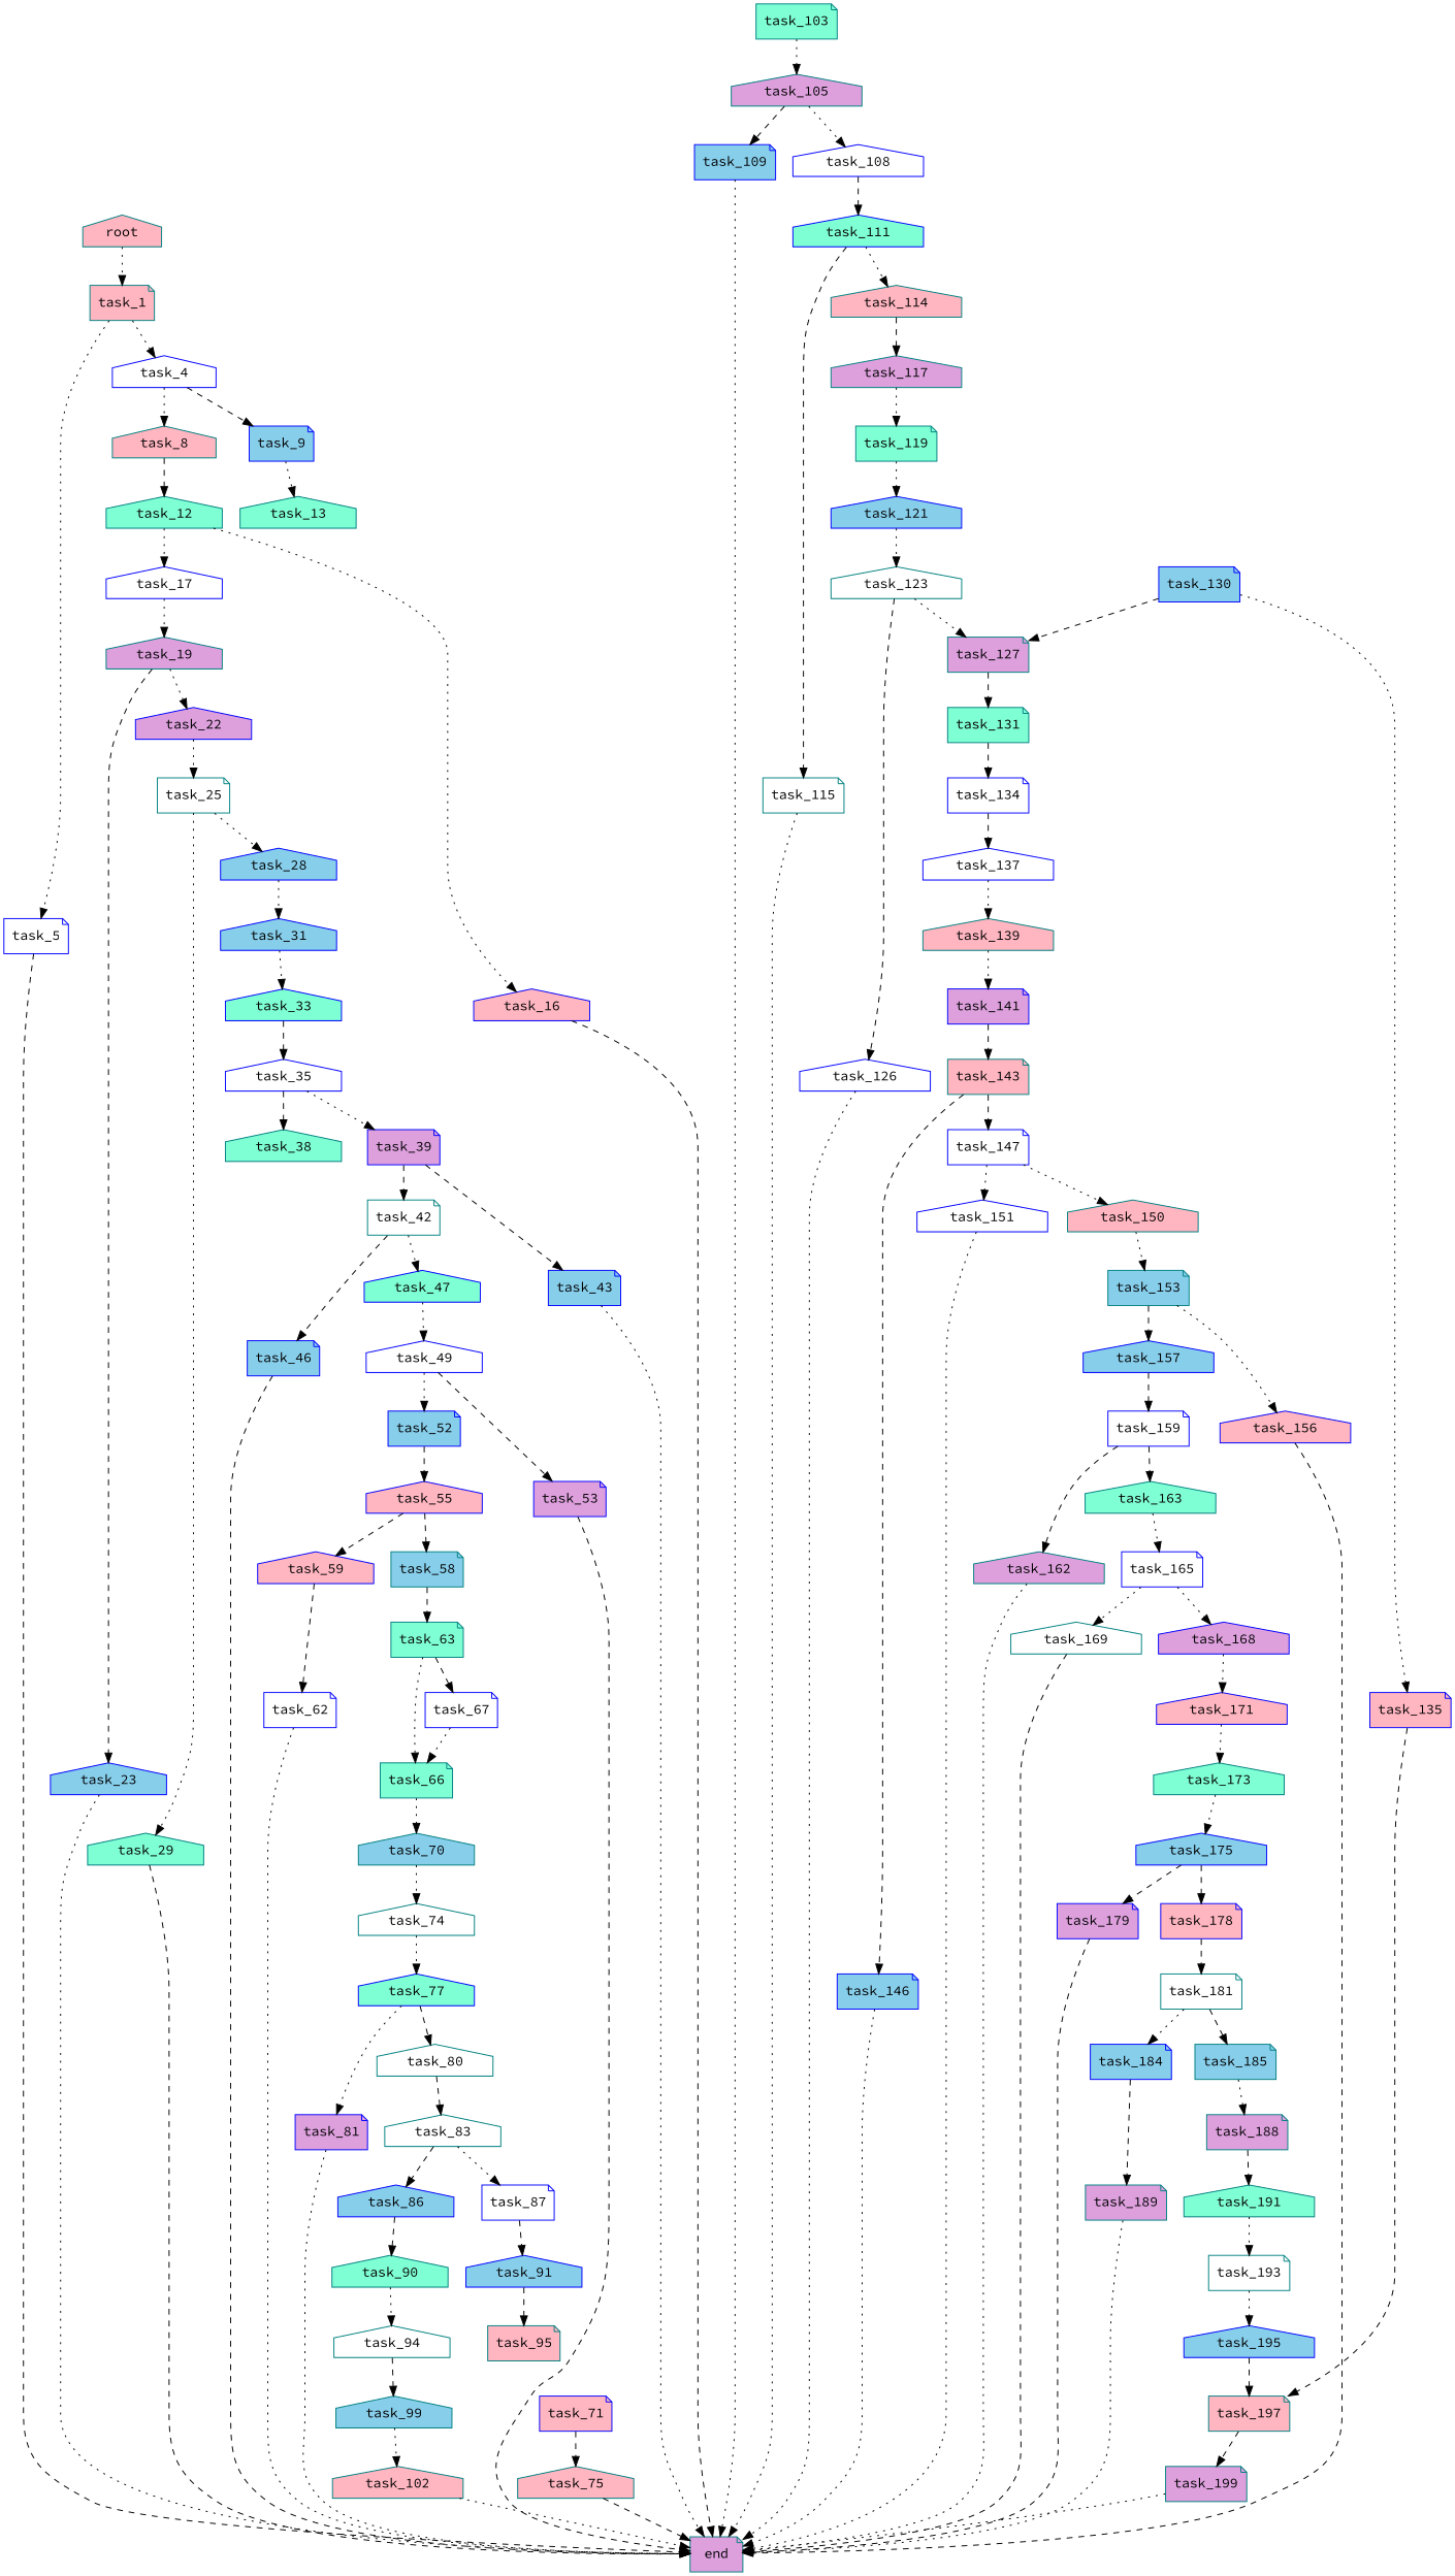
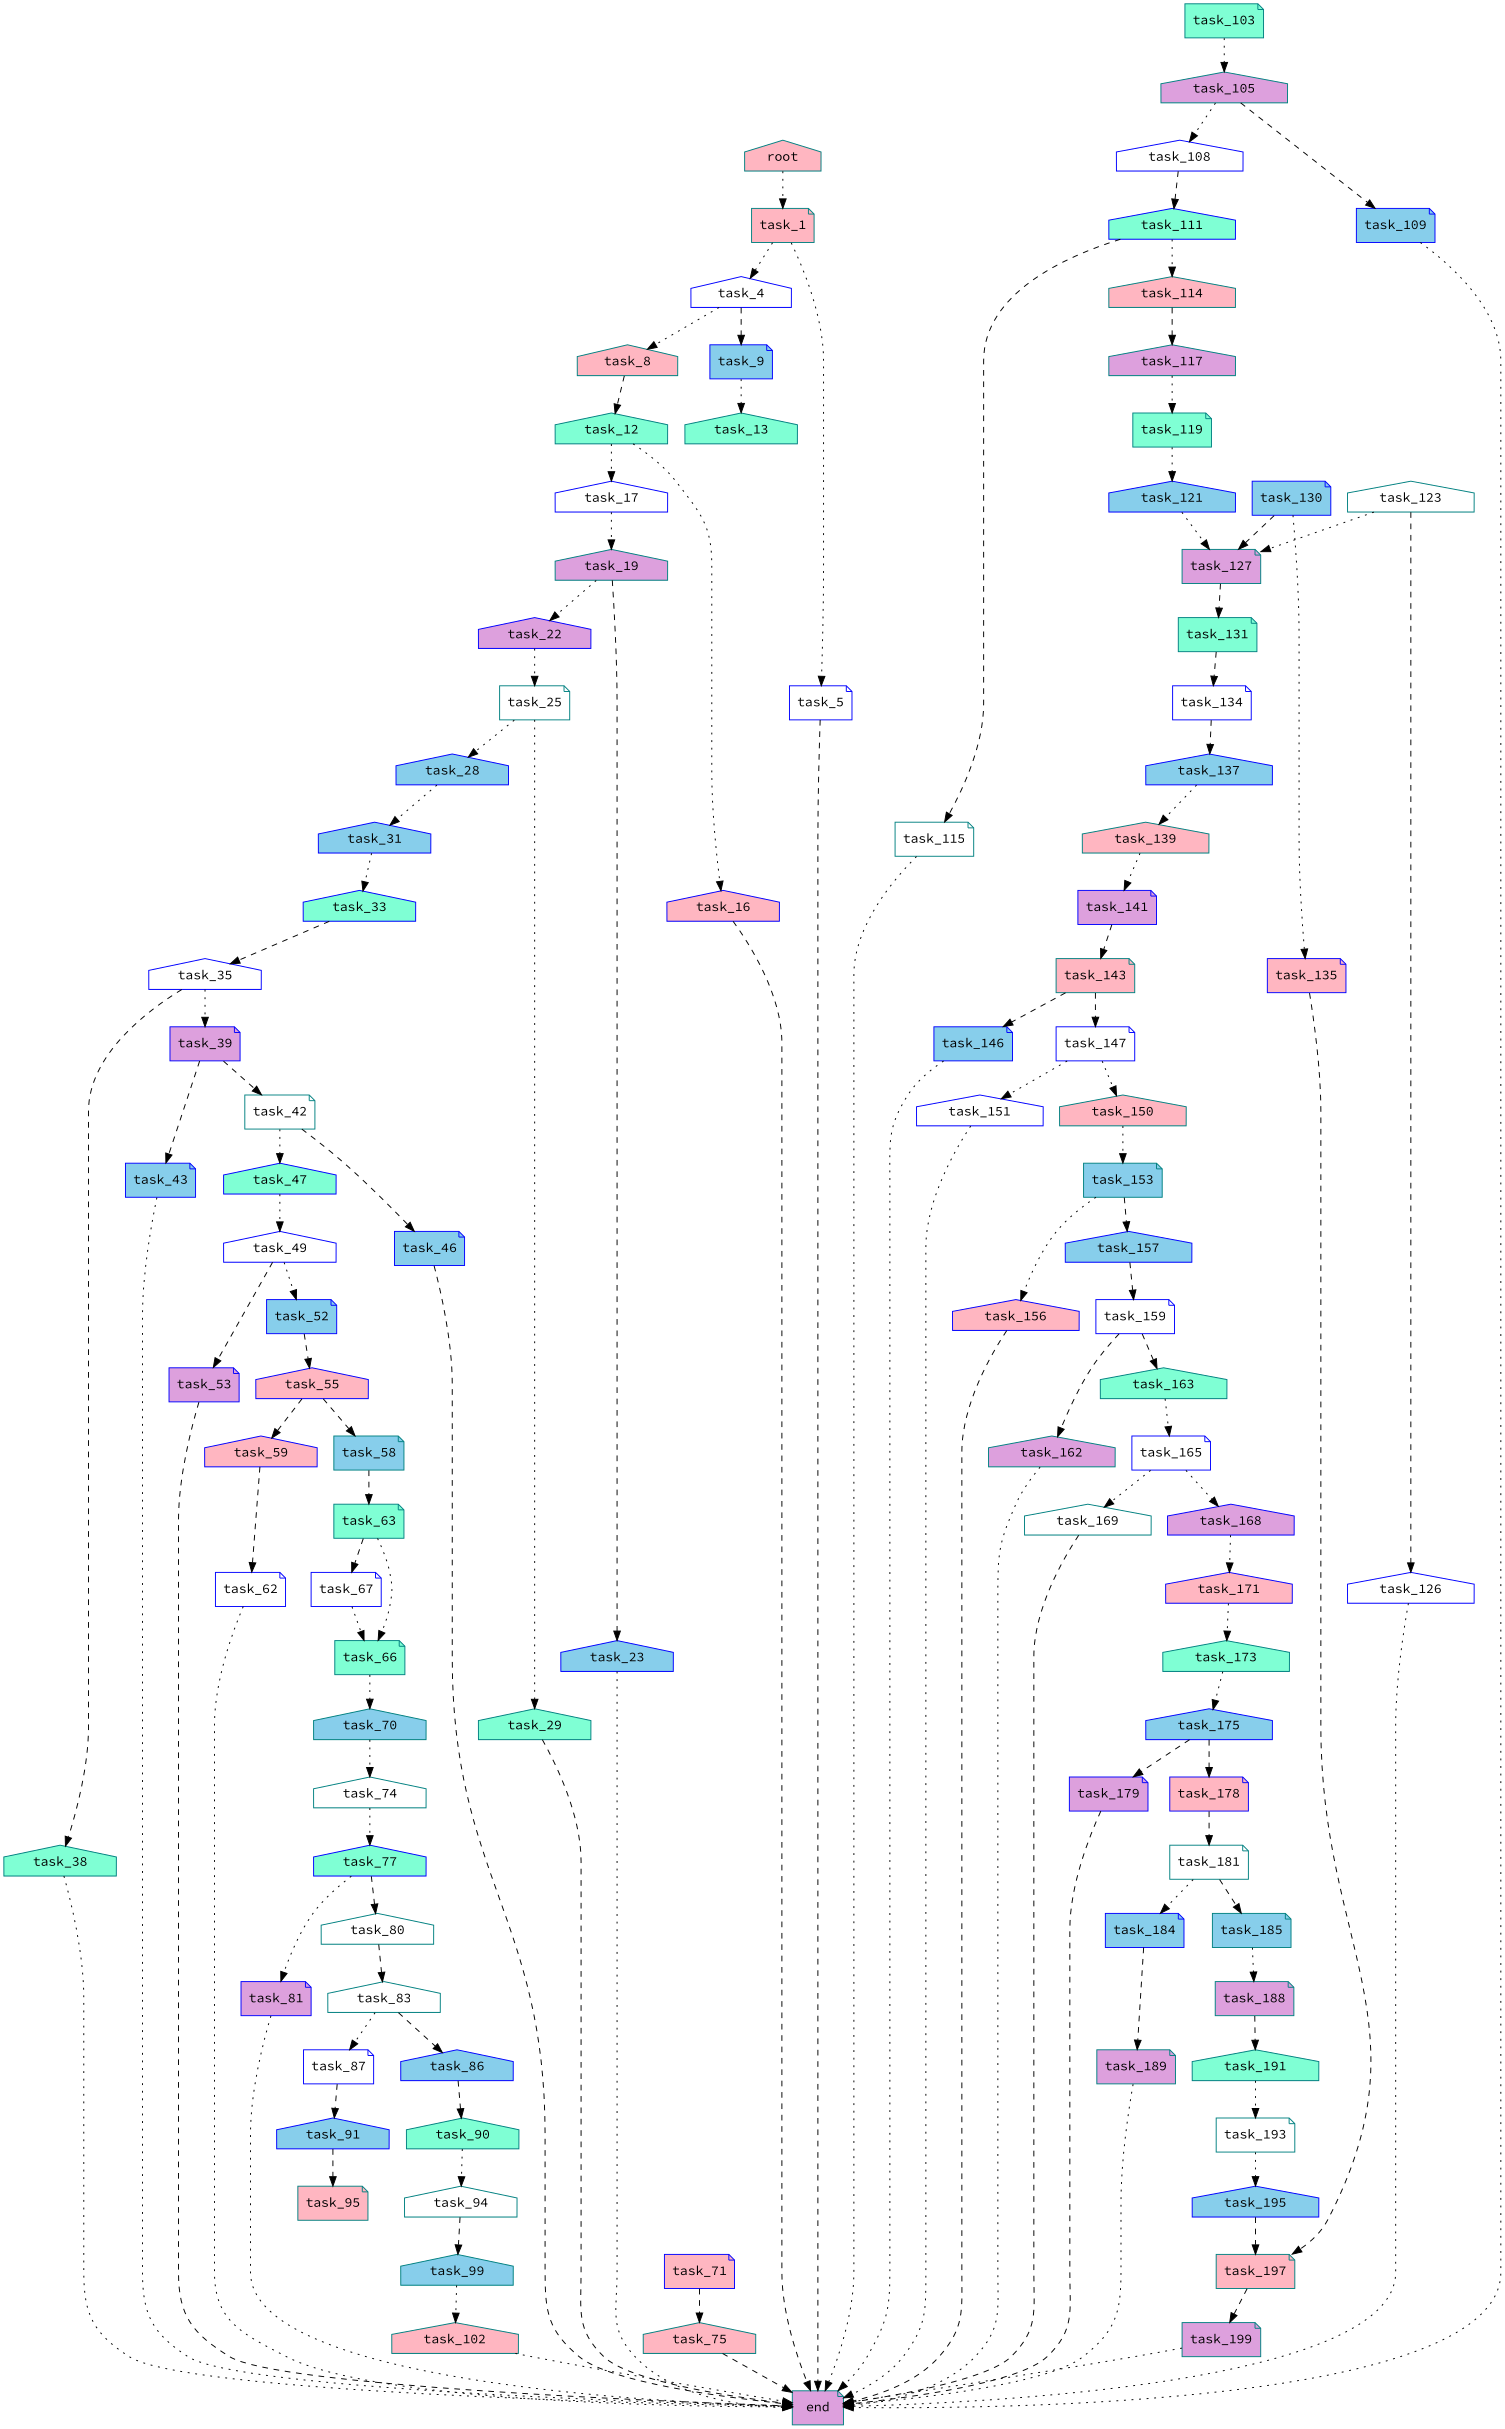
  digraph {
    fontname="Source Code Pro"
    node [color=blue fillcolor=white fontname="Source Code Pro" shape=house style=filled]
    edge [fontname="Source Code Pro" style=dotted]
    root [color=teal fillcolor=lightpink]
    task_1 [color=teal fillcolor=lightpink shape=note]
    task_4
    task_5 [shape=note]
    task_8 [color=teal fillcolor=lightpink]
    task_9 [fillcolor=skyblue shape=note]
    end [color=teal fillcolor=plum shape=note]
    task_12 [color=teal fillcolor=aquamarine]
    task_13 [color=teal fillcolor=aquamarine]
    task_16 [fillcolor=lightpink]
    task_17
    task_19 [color=teal fillcolor=plum]
    task_22 [fillcolor=plum]
    task_23 [fillcolor=skyblue]
    task_25 [color=teal shape=note]
    task_28 [fillcolor=skyblue]
    task_29 [color=teal fillcolor=aquamarine]
    task_31 [fillcolor=skyblue]
    task_33 [fillcolor=aquamarine]
    task_35
    task_38 [color=teal fillcolor=aquamarine]
    task_39 [fillcolor=plum shape=note]
    task_42 [color=teal shape=note]
    task_43 [fillcolor=skyblue shape=note]
    task_46 [fillcolor=skyblue shape=note]
    task_47 [fillcolor=aquamarine]
    task_49
    task_52 [fillcolor=skyblue shape=note]
    task_53 [fillcolor=plum shape=note]
    task_55 [fillcolor=lightpink]
    task_58 [color=teal fillcolor=skyblue shape=note]
    task_59 [fillcolor=lightpink]
    task_63 [color=teal fillcolor=aquamarine shape=note]
    task_62 [shape=note]
    task_66 [color=teal fillcolor=aquamarine shape=note]
    task_67 [shape=note]
    task_70 [color=teal fillcolor=skyblue]
    task_74 [color=teal]
    task_71 [fillcolor=lightpink shape=note]
    task_75 [color=teal fillcolor=lightpink]
    task_77 [fillcolor=aquamarine]
    task_80 [color=teal]
    task_81 [fillcolor=plum shape=note]
    task_83 [color=teal]
    task_86 [fillcolor=skyblue]
    task_87 [shape=note]
    task_90 [color=teal fillcolor=aquamarine]
    task_91 [fillcolor=skyblue]
    task_94 [color=teal]
    task_95 [color=teal fillcolor=lightpink shape=note]
    task_99 [color=teal fillcolor=skyblue]
    task_102 [color=teal fillcolor=lightpink]
    task_103 [color=teal fillcolor=aquamarine shape=note]
    task_105 [color=teal fillcolor=plum]
    task_108
    task_109 [fillcolor=skyblue shape=note]
    task_111 [fillcolor=aquamarine]
    task_114 [color=teal fillcolor=lightpink]
    task_115 [color=teal shape=note]
    task_117 [color=teal fillcolor=plum]
    task_119 [color=teal fillcolor=aquamarine shape=note]
    task_121 [fillcolor=skyblue]
    task_123 [color=teal]
    task_126
    task_127 [color=teal fillcolor=plum shape=note]
    task_131 [color=teal fillcolor=aquamarine shape=note]
    task_130 [fillcolor=skyblue shape=note]
    task_135 [fillcolor=lightpink shape=note]
    task_134 [shape=note]
    task_197 [color=teal fillcolor=lightpink shape=note]
-   task_137
+   task_137 [fillcolor=skyblue]
    task_139 [color=teal fillcolor=lightpink]
    task_141 [fillcolor=plum shape=note]
    task_143 [color=teal fillcolor=lightpink shape=note]
    task_146 [fillcolor=skyblue shape=note]
    task_147 [shape=note]
    task_150 [color=teal fillcolor=lightpink]
    task_151
    task_153 [color=teal fillcolor=skyblue shape=note]
    task_156 [fillcolor=lightpink]
    task_157 [fillcolor=skyblue]
    task_159 [shape=note]
    task_162 [color=teal fillcolor=plum]
    task_163 [color=teal fillcolor=aquamarine]
    task_165 [shape=note]
    task_168 [fillcolor=plum]
    task_169 [color=teal]
    task_171 [fillcolor=lightpink]
    task_173 [color=teal fillcolor=aquamarine]
    task_175 [fillcolor=skyblue]
    task_178 [fillcolor=lightpink shape=note]
    task_179 [fillcolor=plum shape=note]
    task_181 [color=teal shape=note]
    task_184 [fillcolor=skyblue shape=note]
    task_185 [color=teal fillcolor=skyblue shape=note]
    task_189 [color=teal fillcolor=plum shape=note]
    task_188 [color=teal fillcolor=plum shape=note]
    task_191 [color=teal fillcolor=aquamarine]
    task_193 [color=teal shape=note]
    task_195 [fillcolor=skyblue]
    task_199 [color=teal fillcolor=plum shape=note]
    root -> task_1
    task_1 -> task_4
    task_1 -> task_5
    task_4 -> task_8
    task_4 -> task_9 [style=dashed]
    task_5 -> end [style=dashed]
    task_8 -> task_12 [style=dashed]
    task_9 -> task_13
    task_12 -> task_16
    task_12 -> task_17
    task_16 -> end [style=dashed]
    task_17 -> task_19
    task_19 -> task_22
    task_19 -> task_23 [style=dashed]
    task_22 -> task_25
    task_23 -> end
    task_25 -> task_28
    task_25 -> task_29
    task_28 -> task_31
    task_29 -> end [style=dashed]
    task_31 -> task_33
    task_33 -> task_35 [style=dashed]
    task_35 -> task_38 [style=dashed]
    task_35 -> task_39
+   task_38 -> end
    task_39 -> task_42 [style=dashed]
    task_39 -> task_43 [style=dashed]
    task_42 -> task_46 [style=dashed]
    task_42 -> task_47
    task_43 -> end
    task_46 -> end [style=dashed]
    task_47 -> task_49
    task_49 -> task_52
    task_49 -> task_53 [style=dashed]
    task_52 -> task_55 [style=dashed]
    task_53 -> end [style=dashed]
    task_55 -> task_58 [style=dashed]
    task_55 -> task_59 [style=dashed]
    task_58 -> task_63 [style=dashed]
    task_59 -> task_62 [style=dashed]
    task_63 -> task_66
    task_63 -> task_67 [style=dashed]
    task_62 -> end
    task_66 -> task_70
    task_67 -> task_66
    task_70 -> task_74
    task_74 -> task_77
    task_71 -> task_75 [style=dashed]
    task_75 -> end [style=dashed]
    task_77 -> task_80 [style=dashed]
    task_77 -> task_81
    task_80 -> task_83 [style=dashed]
    task_81 -> end
    task_83 -> task_86 [style=dashed]
    task_83 -> task_87
    task_86 -> task_90 [style=dashed]
    task_87 -> task_91 [style=dashed]
    task_90 -> task_94
    task_91 -> task_95 [style=dashed]
    task_94 -> task_99 [style=dashed]
    task_99 -> task_102
    task_102 -> end
    task_103 -> task_105
    task_105 -> task_108
    task_105 -> task_109 [style=dashed]
    task_108 -> task_111 [style=dashed]
    task_109 -> end
    task_111 -> task_114
    task_111 -> task_115 [style=dashed]
    task_114 -> task_117 [style=dashed]
    task_115 -> end
    task_117 -> task_119
    task_119 -> task_121
-   task_121 -> task_123
+   task_121 -> task_127
    task_123 -> task_126 [style=dashed]
    task_123 -> task_127
    task_126 -> end
    task_127 -> task_131 [style=dashed]
    task_131 -> task_134 [style=dashed]
    task_130 -> task_127 [style=dashed]
    task_130 -> task_135
    task_135 -> task_197 [style=dashed]
    task_134 -> task_137 [style=dashed]
    task_197 -> task_199 [style=dashed]
    task_137 -> task_139
    task_139 -> task_141
    task_141 -> task_143 [style=dashed]
    task_143 -> task_146 [style=dashed]
    task_143 -> task_147 [style=dashed]
    task_146 -> end
    task_147 -> task_150
    task_147 -> task_151
    task_150 -> task_153
    task_151 -> end
    task_153 -> task_156
    task_153 -> task_157 [style=dashed]
    task_156 -> end [style=dashed]
    task_157 -> task_159 [style=dashed]
    task_159 -> task_162 [style=dashed]
    task_159 -> task_163 [style=dashed]
    task_162 -> end
    task_163 -> task_165
    task_165 -> task_168
    task_165 -> task_169
    task_168 -> task_171
    task_169 -> end [style=dashed]
    task_171 -> task_173
    task_173 -> task_175
    task_175 -> task_178 [style=dashed]
    task_175 -> task_179 [style=dashed]
    task_178 -> task_181 [style=dashed]
    task_179 -> end [style=dashed]
    task_181 -> task_184
    task_181 -> task_185 [style=dashed]
    task_184 -> task_189 [style=dashed]
    task_185 -> task_188
    task_189 -> end
    task_188 -> task_191 [style=dashed]
    task_191 -> task_193
    task_193 -> task_195
    task_195 -> task_197 [style=dashed]
    task_199 -> end
  }
